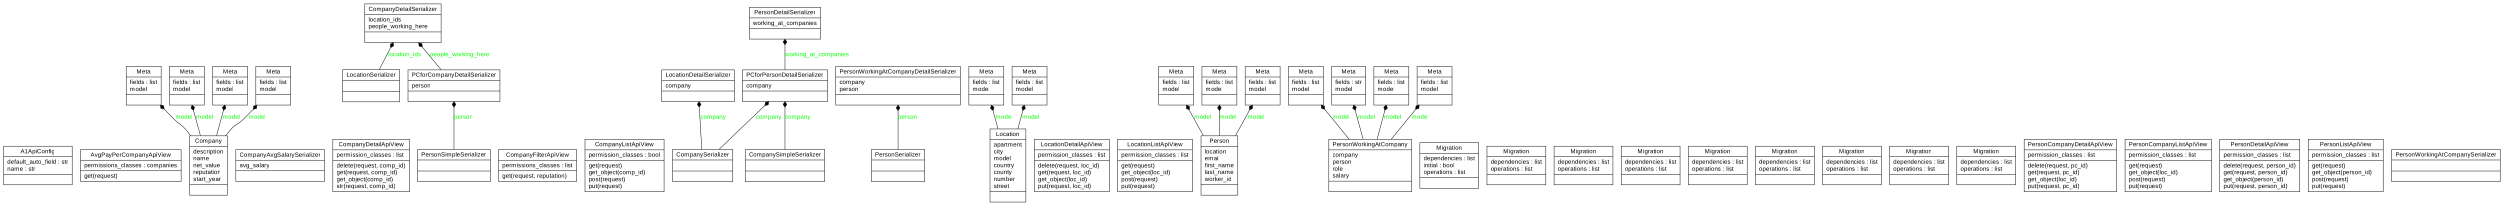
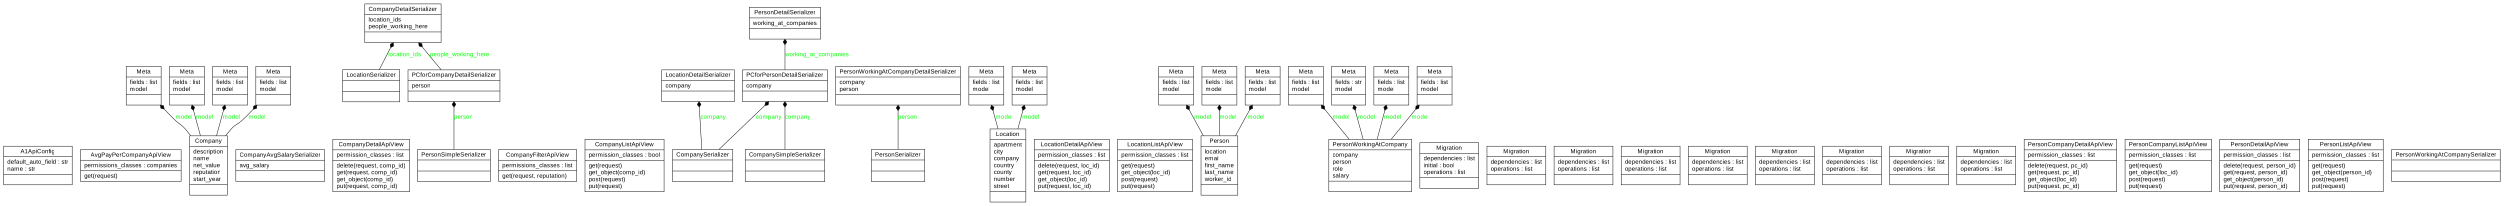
  digraph {
    fontname="Liberation Sans"
    rankdir=BT
    node [color=black fontcolor=black fontname="Liberation Sans" shape=record style=solid]
    edge [arrowhead=diamond arrowtail=none fontcolor=green fontname="Liberation Sans" style=solid]
    n1 [label="{A1ApiConfig|default_auto_field : str\lname : str\l|}"]
    n2 [label="{AvgPayPerCompanyApiView|permissions_classes : companies\l|get(request)\l}"]
    n3 [label="{Company|description\lname\lnet_value\lreputation\lstart_year\l|}"]
    n4 [label="{Meta|fields : list\lmodel\l|}"]
    n5 [label="{Meta|fields : list\lmodel\l|}"]
    n6 [label="{Meta|fields : list\lmodel\l|}"]
    n7 [label="{Meta|fields : list\lmodel\l|}"]
    n8 [label="{CompanyAvgSalarySerializer|avg_salary\l|}"]
-   n9 [label="{CompanyDetailApiView|permission_classes : list\l|delete(request, comp_id)\lget(request, comp_id)\lget_object(comp_id)\lstr(request, comp_id)\l}"]
+   n9 [label="{CompanyDetailApiView|permission_classes : list\l|delete(request, comp_id)\lget(request, comp_id)\lget_object(comp_id)\lput(request, comp_id)\l}"]
    n10 [label="{CompanyDetailSerializer|location_ids\lpeople_working_here\l|}"]
    n11 [label="{CompanyFilterApiView|permissions_classes : list\l|get(request, reputation)\l}"]
    n12 [label="{CompanyListApiView|permission_classes : bool\l|get(request)\lget_object(comp_id)\lpost(request)\lput(request)\l}"]
    n13 [label="{CompanySerializer|\l|}"]
    n14 [label="{LocationDetailSerializer|company\l|}"]
    n15 [label="{PCforPersonDetailSerializer|company\l|}"]
    n16 [label="{PersonWorkingAtCompanyDetailSerializer|company\lperson\l|}"]
    n17 [label="{CompanySimpleSerializer|\l|}"]
    n18 [label="{PersonDetailSerializer|working_at_companies\l|}"]
-   n19 [label="{Location|apartment\lcity\lmodel\lcountry\lcounty\lnumber\lstreet\l|}"]
+   n19 [label="{Location|apartment\lcity\lcompany\lcountry\lcounty\lnumber\lstreet\l|}"]
    n20 [label="{Meta|fields : list\lmodel\l|}"]
    n21 [label="{Meta|fields : list\lmodel\l|}"]
    n22 [label="{LocationDetailApiView|permission_classes : list\l|delete(request, loc_id)\lget(request, loc_id)\lget_object(loc_id)\lput(request, loc_id)\l}"]
    n23 [label="{LocationListApiView|permission_classes : list\l|get(request)\lget_object(loc_id)\lpost(request)\lput(request)\l}"]
    n24 [label="{LocationSerializer|\l|}"]
    n25 [label="{Meta|fields : list\lmodel\l|}"]
    n26 [label="{Meta|fields : list\lmodel\l|}"]
    n27 [label="{Meta|fields : str\lmodel\l|}"]
    n28 [label="{Meta|fields : list\lmodel\l|}"]
    n29 [label="{Meta|fields : list\lmodel\l|}"]
    n30 [label="{Meta|fields : list\lmodel\l|}"]
    n31 [label="{Meta|fields : list\lmodel\l|}"]
    n32 [label="{Migration|dependencies : list\linitial : bool\loperations : list\l|}"]
    n33 [label="{Migration|dependencies : list\loperations : list\l|}"]
    n34 [label="{Migration|dependencies : list\loperations : list\l|}"]
    n35 [label="{Migration|dependencies : list\loperations : list\l|}"]
    n36 [label="{Migration|dependencies : list\loperations : list\l|}"]
    n37 [label="{Migration|dependencies : list\loperations : list\l|}"]
    n38 [label="{Migration|dependencies : list\loperations : list\l|}"]
    n39 [label="{Migration|dependencies : list\loperations : list\l|}"]
    n40 [label="{Migration|dependencies : list\loperations : list\l|}"]
    n41 [label="{PCforCompanyDetailSerializer|person\l|}"]
    n42 [label="{Person|location\lemail\lfirst_name\llast_name\lworker_id\l|}"]
    n43 [label="{PersonCompanyDetailApiView|permission_classes : list\l|delete(request, pc_id)\lget(request, pc_id)\lget_object(loc_id)\lput(request, pc_id)\l}"]
    n44 [label="{PersonCompanyListApiView|permission_classes : list\l|get(request)\lget_object(loc_id)\lpost(request)\lput(request)\l}"]
    n45 [label="{PersonDetailApiView|permission_classes : list\l|delete(request, person_id)\lget(request, person_id)\lget_object(person_id)\lput(request, person_id)\l}"]
    n46 [label="{PersonListApiView|permission_classes : list\l|get(request)\lget_object(person_id)\lpost(request)\lput(request)\l}"]
    n47 [label="{PersonSerializer|\l|}"]
    n48 [label="{PersonSimpleSerializer|\l|}"]
    n49 [label="{PersonWorkingAtCompany|company\lperson\lrole\lsalary\l|}"]
    n50 [label="{PersonWorkingAtCompanySerializer|\l|}"]
    n3 -> n4 [label=model]
    n3 -> n5 [label=model]
    n3 -> n6 [label=model]
    n3 -> n7 [label=model]
    n13 -> n14 [label=company]
    n13 -> n15 [label=company]
    n15 -> n18 [label=working_at_companies]
    n17 -> n15 [label=company]
    n19 -> n20 [label=model]
    n19 -> n21 [label=model]
    n24 -> n10 [label=location_ids]
    n41 -> n10 [label=people_working_here]
    n42 -> n25 [label=model]
    n42 -> n28 [label=model]
    n42 -> n31 [label=model]
    n47 -> n16 [label=person]
    n48 -> n41 [label=person]
    n49 -> n26 [label=model]
    n49 -> n27 [label=model]
    n49 -> n29 [label=model]
    n49 -> n30 [label=model]
  }
